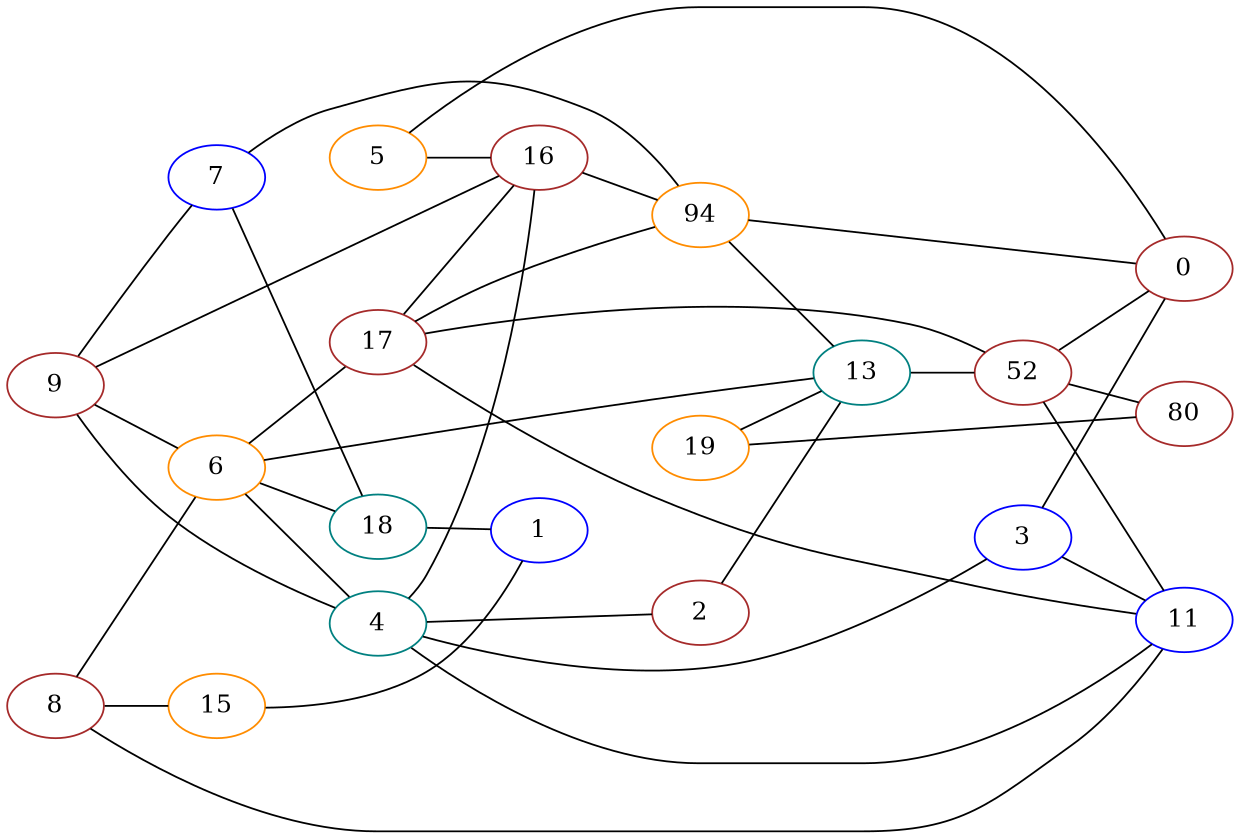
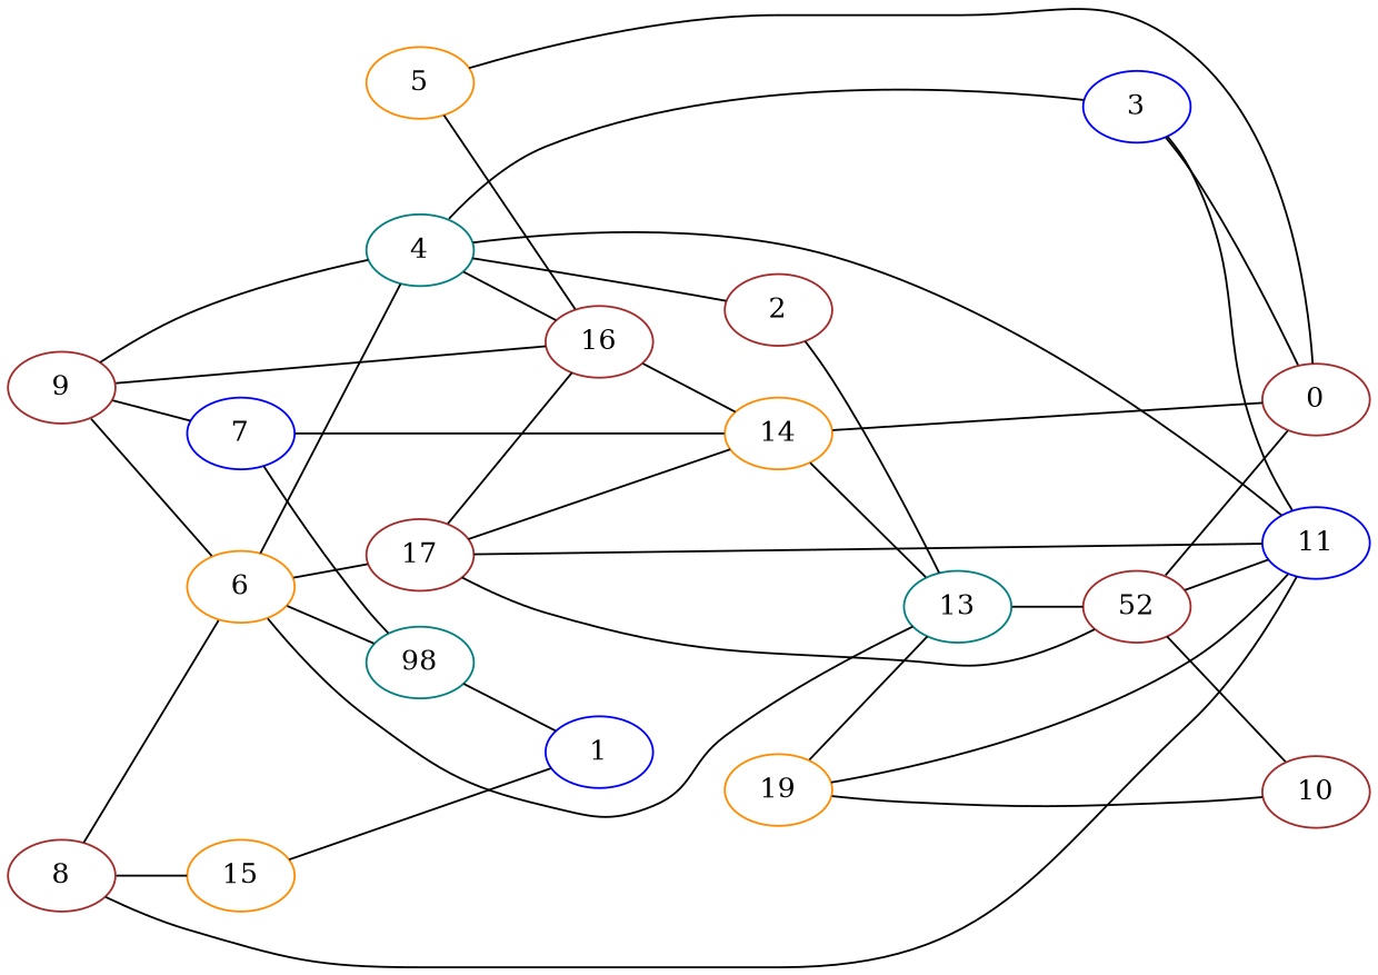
  digraph {
    rankdir=LR
    node [color=brown]
    edge [color=black dir=none]
    5 [color=darkorange]
    16
    0
-   14 [color=darkorange label=94]
+   14 [color=darkorange]
    6 [color=darkorange]
    13 [color=teal]
    4 [color=teal]
-   18 [color=teal]
+   18 [color=teal label=98]
    17
    n10 [label=52]
    11 [color=blue]
    1 [color=blue]
    3 [color=blue]
    2
    19 [color=darkorange]
-   10 [label=80]
+   10
    8
    15 [color=darkorange]
    9
    7 [color=blue]
    subgraph sub_1 {
      5
      16
      0
      14
      6
      13
      4
      18
      17
      n10
      11
      1
      3
      2
      19
      10
      8
      15
      9
      7
    }
    5 -> 16
    5 -> 0
    16 -> 14
    14 -> 0
    14 -> 13
    6 -> 13
    6 -> 4
    6 -> 18
    6 -> 17
    13 -> n10
    4 -> 16
    4 -> 11
    4 -> 3
    4 -> 2
    18 -> 1
    17 -> 16
    17 -> 14
    17 -> n10
    17 -> 11
    n10 -> 0
    n10 -> 11
    n10 -> 10
    3 -> 0
    3 -> 11
    2 -> 13
    19 -> 13
+   19 -> 11
    19 -> 10
    8 -> 6
    8 -> 11
    8 -> 15
    15 -> 1
    9 -> 16
    9 -> 6
    9 -> 4
    9 -> 7
    7 -> 14
    7 -> 18
  }
